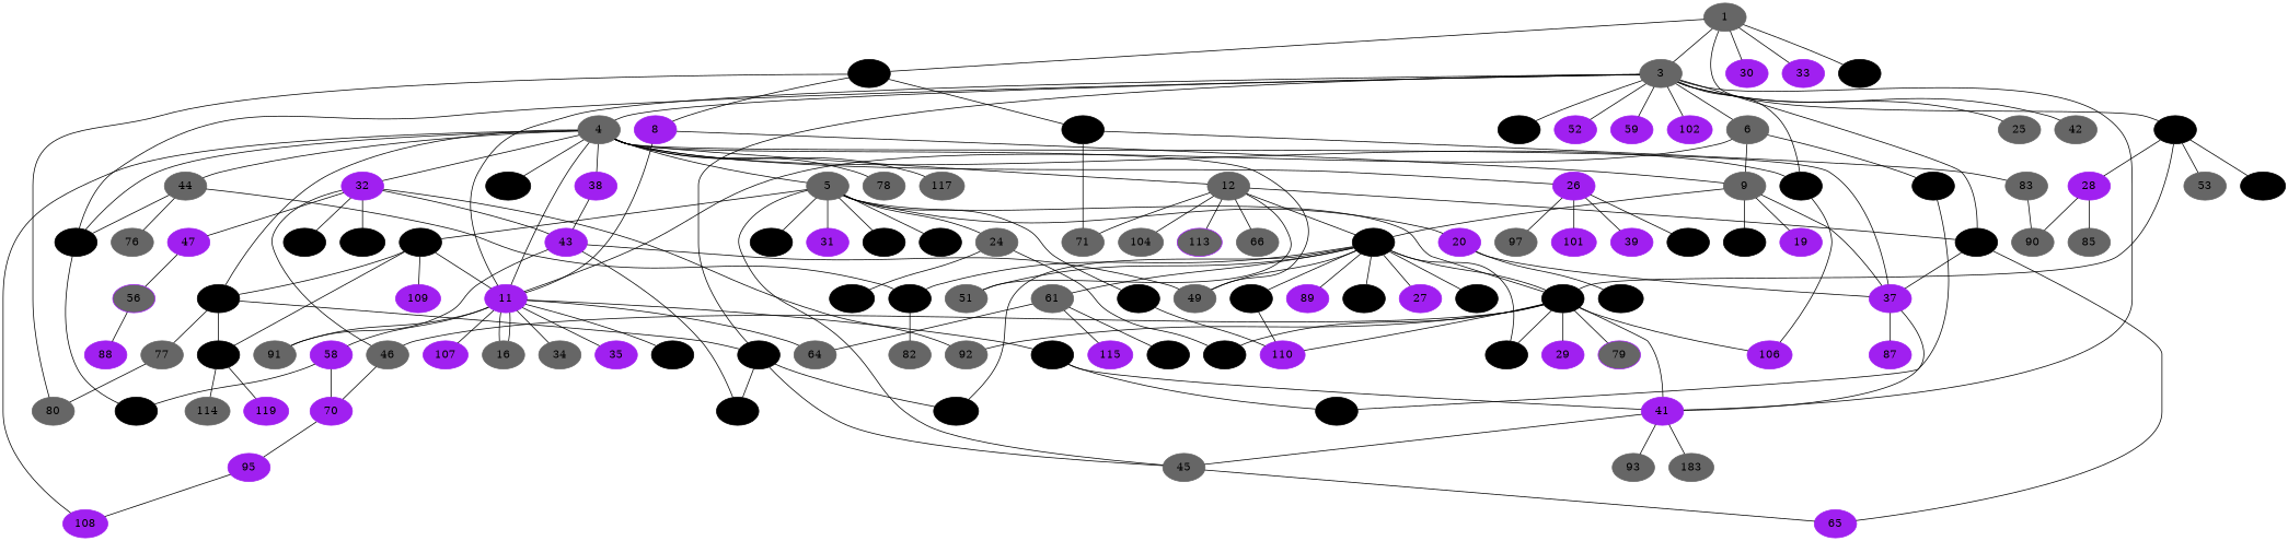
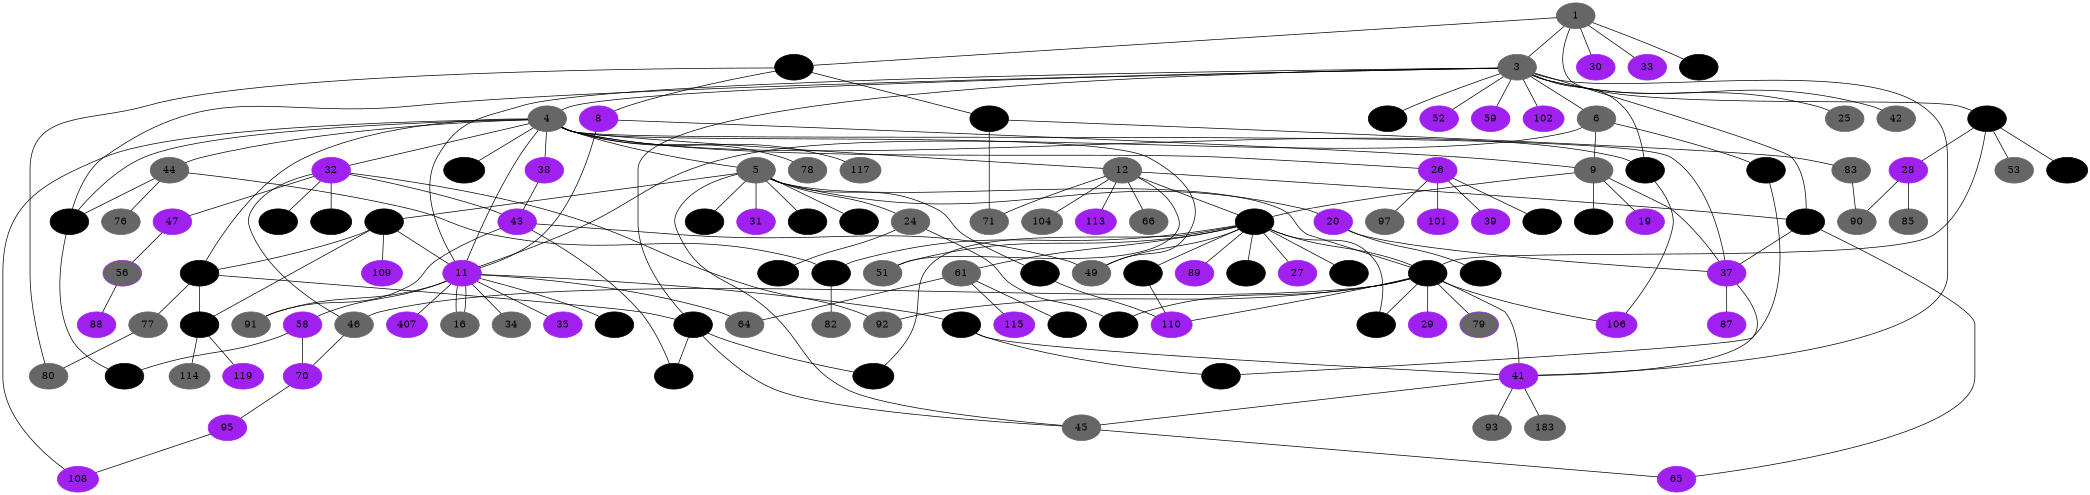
  graph {
    node [color=black style=filled]
    1 [color=gray40]
    2
    3 [color=gray40]
    18
    30 [color=purple]
    33 [color=purple]
    40
    8 [color=purple]
    14
    80 [color=gray40]
    4 [color=gray40]
    6 [color=gray40]
    11 [color=purple]
    15
    22
    25 [color=gray40]
    41 [color=purple]
    42 [color=gray40]
    50
    52 [color=purple]
    57
    59 [color=purple]
    96
    102 [color=purple]
    23
    28 [color=purple]
    53 [color=gray40]
    105
    9 [color=gray40]
    71 [color=gray40]
    83 [color=gray40]
    5 [color=gray40]
    12 [color=gray40]
    21
    26 [color=purple]
    32 [color=purple]
    37 [color=purple]
    38 [color=purple]
    44 [color=gray40]
    49 [color=gray40]
    78 [color=gray40]
    108 [color=purple]
    117 [color=gray40]
    118
    72
    16 [color=gray40]
    17
    34 [color=gray40]
    35 [color=purple]
    55
    58 [color=purple]
    64 [color=gray40]
    91 [color=gray40]
-   107 [color=purple]
+   107 [color=purple label=407]
    65 [color=purple]
    45 [color=gray40]
    100
    62
    93 [color=gray40]
    n60 [color=gray40 label=183]
    84
    106 [color=purple]
    7
    10
    20 [color=purple]
    24 [color=gray40]
    31 [color=purple]
    68
    73
    98
    13
    51 [color=gray40]
    66 [color=gray40]
    104 [color=gray40]
-   113 [color=purple fillcolor=gray40]
+   113 [color=purple]
    60
    77 [color=gray40]
    39 [color=purple]
    86
    97 [color=gray40]
    101 [color=purple]
    46 [color=gray40]
    92 [color=gray40]
    43 [color=purple]
    47 [color=purple]
    63
    111
    87 [color=purple]
    67
    76 [color=gray40]
    109 [color=purple]
    116
    36
    29 [color=purple]
    79 [color=purple fillcolor=gray40]
    81
    110 [color=purple]
    112
    19 [color=purple]
    74
    94
    27 [color=purple]
    48
    54
    61 [color=gray40]
    89 [color=purple]
    99
    114 [color=gray40]
    119 [color=purple]
    70 [color=purple]
    69
    115 [color=purple]
    82 [color=gray40]
    90 [color=gray40]
    85 [color=gray40]
    56 [color=purple fillcolor=gray40]
    95 [color=purple]
    88 [color=purple]
    1 -- 2
    1 -- 3
    1 -- 18
    1 -- 30
    1 -- 33
    1 -- 40
    2 -- 8
    2 -- 14
    2 -- 80
    3 -- 4
    3 -- 6
    3 -- 11
    3 -- 15
    3 -- 22
    3 -- 25
    3 -- 41
    3 -- 42
    3 -- 50
    3 -- 52
    3 -- 57
    3 -- 59
    3 -- 96
    3 -- 102
    18 -- 23
    18 -- 28
    18 -- 53
    18 -- 105
    8 -- 11
    8 -- 9
    14 -- 71
    14 -- 83
    4 -- 11
    4 -- 57
    4 -- 96
    4 -- 5
    4 -- 12
    4 -- 21
    4 -- 26
    4 -- 32
    4 -- 37
    4 -- 38
    4 -- 44
    4 -- 49
    4 -- 78
    4 -- 108
    4 -- 117
    4 -- 118
    6 -- 11
    6 -- 9
    6 -- 72
    11 -- 16
    11 -- 16
    11 -- 17
    11 -- 34
    11 -- 35
    11 -- 55
    11 -- 58
    11 -- 64
    11 -- 91
    11 -- 107
    15 -- 37
    15 -- 65
    22 -- 45
    22 -- 100
    22 -- 62
    41 -- 45
    41 -- 93
    41 -- n60
    57 -- 84
    96 -- 106
    23 -- 41
    23 -- 106
    23 -- 46
    23 -- 92
    23 -- 36
    23 -- 29
    23 -- 79
    23 -- 81
    23 -- 110
    28 -- 90
    28 -- 85
    9 -- 37
    9 -- 13
    9 -- 19
    9 -- 74
    83 -- 90
    5 -- 23
    5 -- 45
    5 -- 7
    5 -- 10
    5 -- 20
    5 -- 24
    5 -- 31
    5 -- 68
    5 -- 73
    5 -- 98
    12 -- 15
    12 -- 71
    12 -- 13
    12 -- 51
    12 -- 66
    12 -- 104
    12 -- 113
    21 -- 22
    21 -- 60
    21 -- 77
    26 -- 39
    26 -- 86
    26 -- 97
    26 -- 101
    32 -- 46
    32 -- 92
    32 -- 43
    32 -- 47
    32 -- 63
    32 -- 111
    37 -- 41
    37 -- 87
    38 -- 43
    44 -- 57
    44 -- 67
    44 -- 76
    72 -- 94
    17 -- 41
    17 -- 94
    58 -- 84
    58 -- 70
    45 -- 65
    10 -- 11
    10 -- 21
    10 -- 60
    10 -- 109
    20 -- 37
    20 -- 116
    24 -- 81
    24 -- 112
    73 -- 110
    13 -- 23
    13 -- 49
    13 -- 100
    13 -- 51
    13 -- 67
    13 -- 36
    13 -- 27
    13 -- 48
    13 -- 54
    13 -- 61
    13 -- 89
    13 -- 99
    60 -- 114
    60 -- 119
    77 -- 80
    46 -- 70
    43 -- 49
    43 -- 91
    43 -- 62
    47 -- 56
    67 -- 82
    54 -- 110
    61 -- 64
    61 -- 69
    61 -- 115
    70 -- 95
    56 -- 88
    95 -- 108
  }
